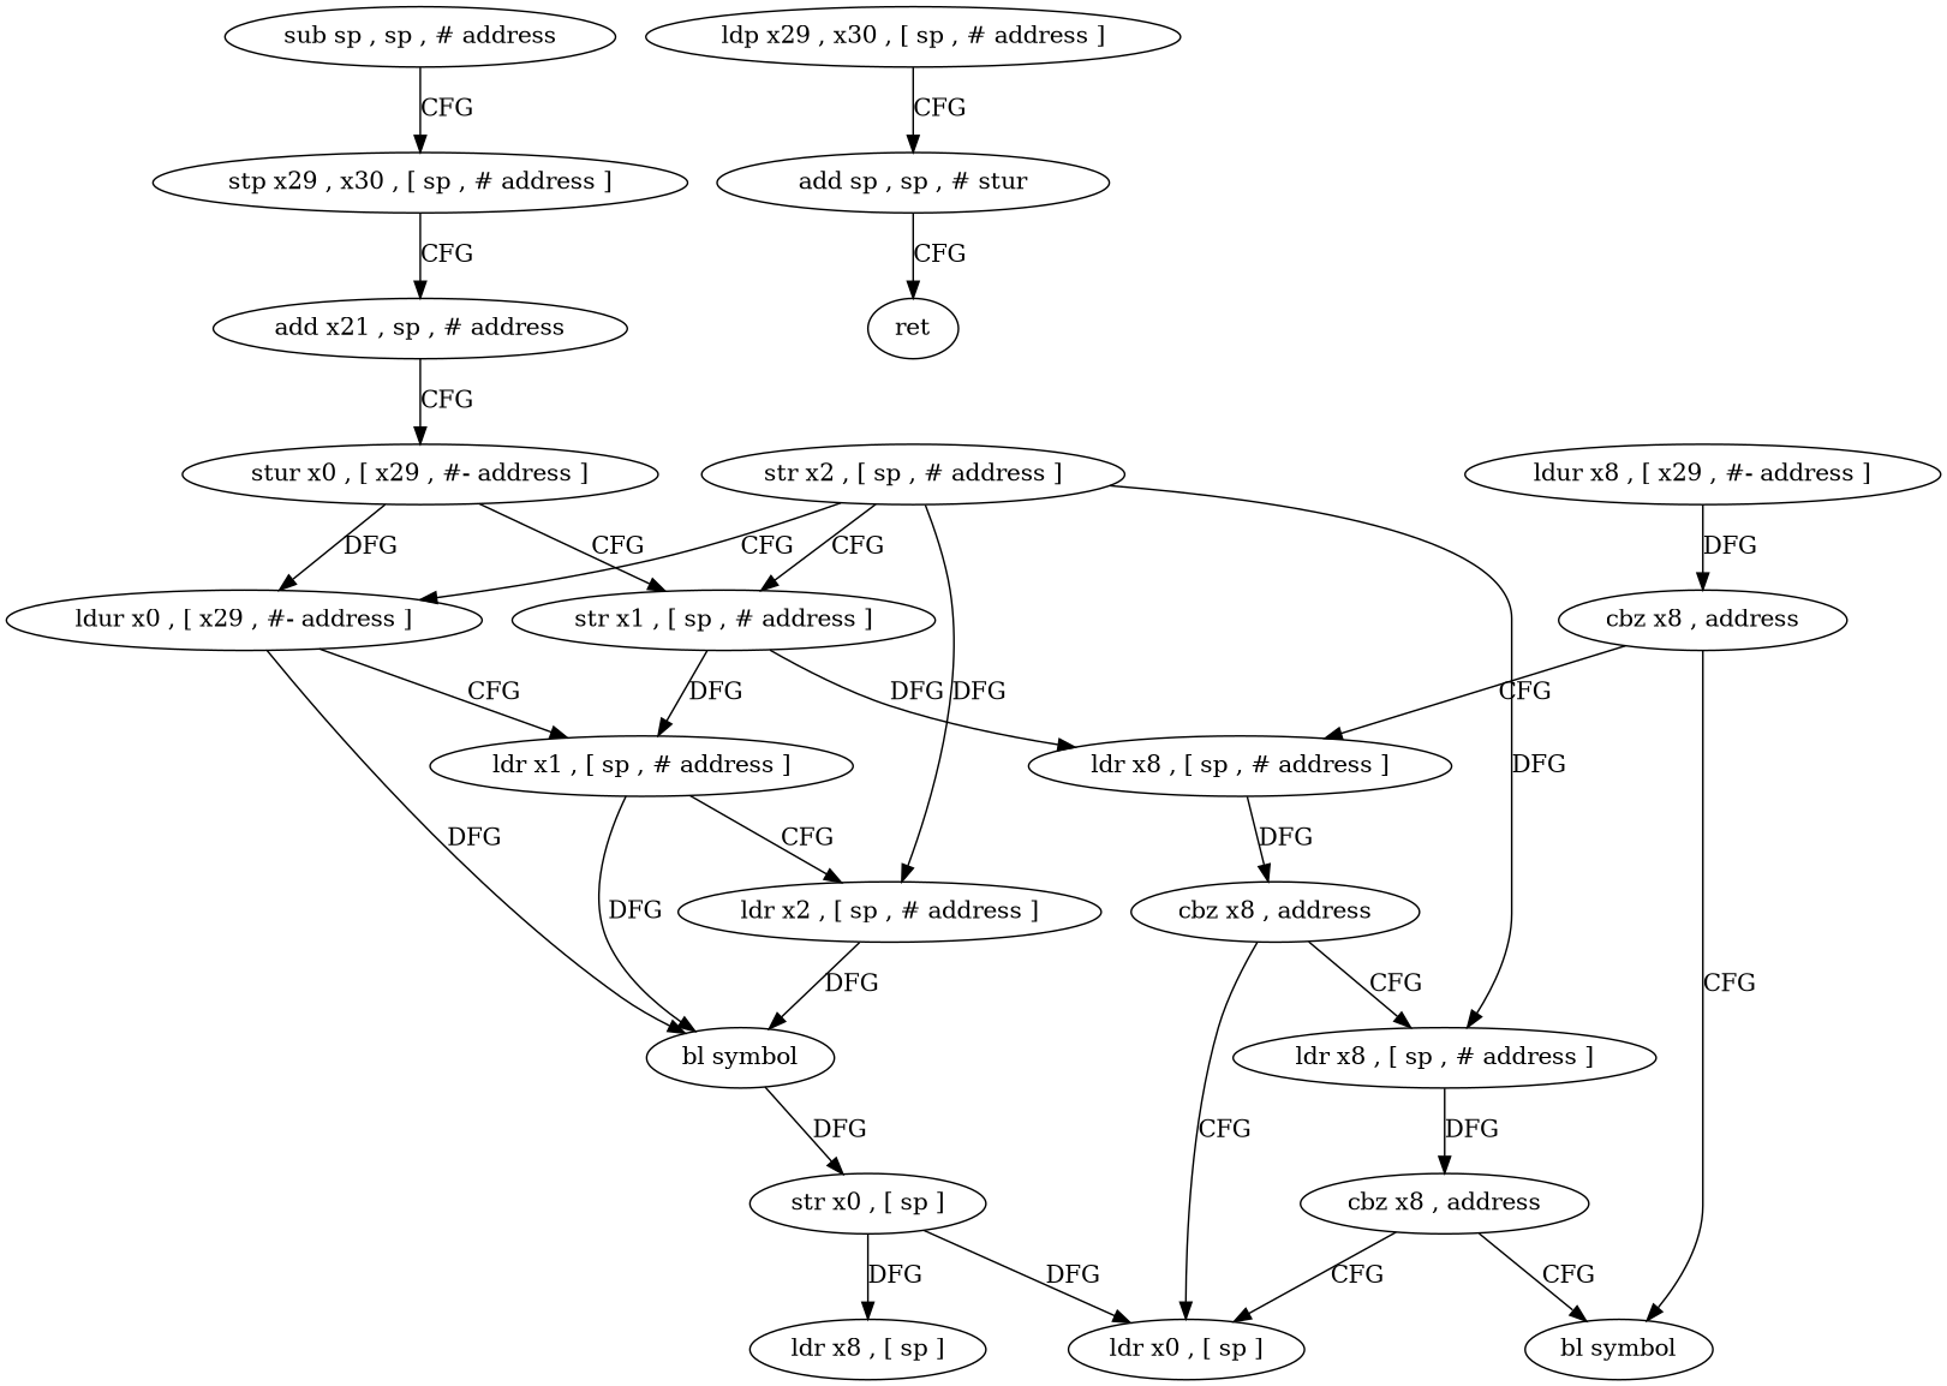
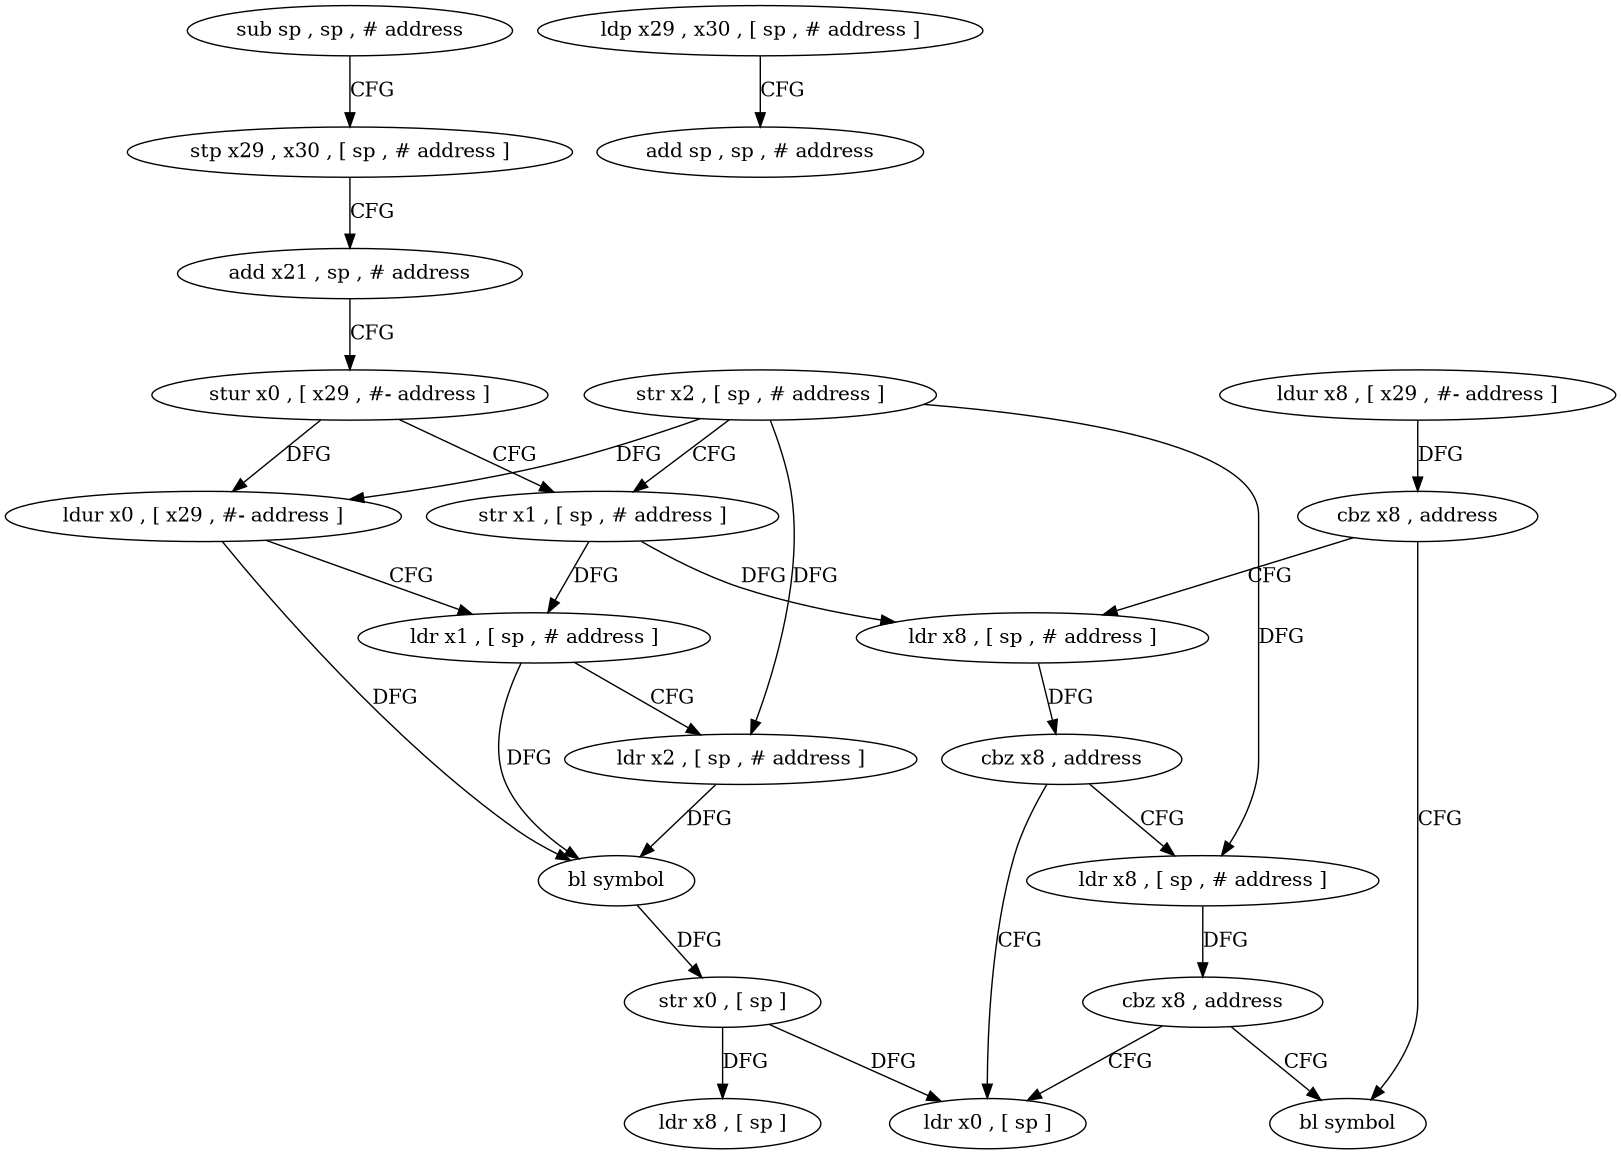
  digraph {
    n1 [label="sub sp , sp , # address"]
    n2 [label="stp x29 , x30 , [ sp , # address ]"]
    n3 [label="add x21 , sp , # address"]
    n4 [label="stur x0 , [ x29 , #- address ]"]
    n5 [label="str x1 , [ sp , # address ]"]
    n6 [label="ldur x0 , [ x29 , #- address ]"]
    n7 [label="ldr x1 , [ sp , # address ]"]
    n8 [label="ldr x8 , [ sp , # address ]"]
    n9 [label="bl symbol"]
    n10 [label="ldur x8 , [ x29 , #- address ]"]
    n11 [label="cbz x8 , address"]
    n12 [label="str x2 , [ sp , # address ]"]
    n13 [label="ldr x2 , [ sp , # address ]"]
    n14 [label="ldr x8 , [ sp , # address ]"]
    n15 [label="cbz x8 , address"]
    n16 [label="cbz x8 , address"]
    n17 [label="str x0 , [ sp ]"]
    n18 [label="ldr x8 , [ sp ]"]
    n19 [label="ldr x0 , [ sp ]"]
    n20 [label="ldp x29 , x30 , [ sp , # address ]"]
-   n21 [label="add sp , sp , # stur"]
-   n22 [label=ret]
+   n21 [label="add sp , sp , # address"]
    n23 [label="bl symbol"]
    n1 -> n2 [label=CFG]
    n2 -> n3 [label=CFG]
    n3 -> n4 [label=CFG]
    n4 -> n5 [label=CFG]
    n4 -> n6 [label=DFG]
    n5 -> n7 [label=DFG]
    n5 -> n8 [label=DFG]
    n6 -> n7 [label=CFG]
    n6 -> n9 [label=DFG]
    n7 -> n9 [label=DFG]
    n7 -> n13 [label=CFG]
    n8 -> n15 [label=DFG]
    n9 -> n17 [label=DFG]
    n10 -> n11 [label=DFG]
    n11 -> n8 [label=CFG]
    n11 -> n23 [label=CFG]
    n12 -> n5 [label=CFG]
-   n12 -> n6 [label=CFG]
+   n12 -> n6 [label=DFG]
    n12 -> n13 [label=DFG]
    n12 -> n14 [label=DFG]
    n13 -> n9 [label=DFG]
    n14 -> n16 [label=DFG]
    n15 -> n14 [label=CFG]
    n15 -> n19 [label=CFG]
    n16 -> n19 [label=CFG]
    n16 -> n23 [label=CFG]
    n17 -> n18 [label=DFG]
    n17 -> n19 [label=DFG]
    n20 -> n21 [label=CFG]
-   n21 -> n22 [label=CFG]
  }
